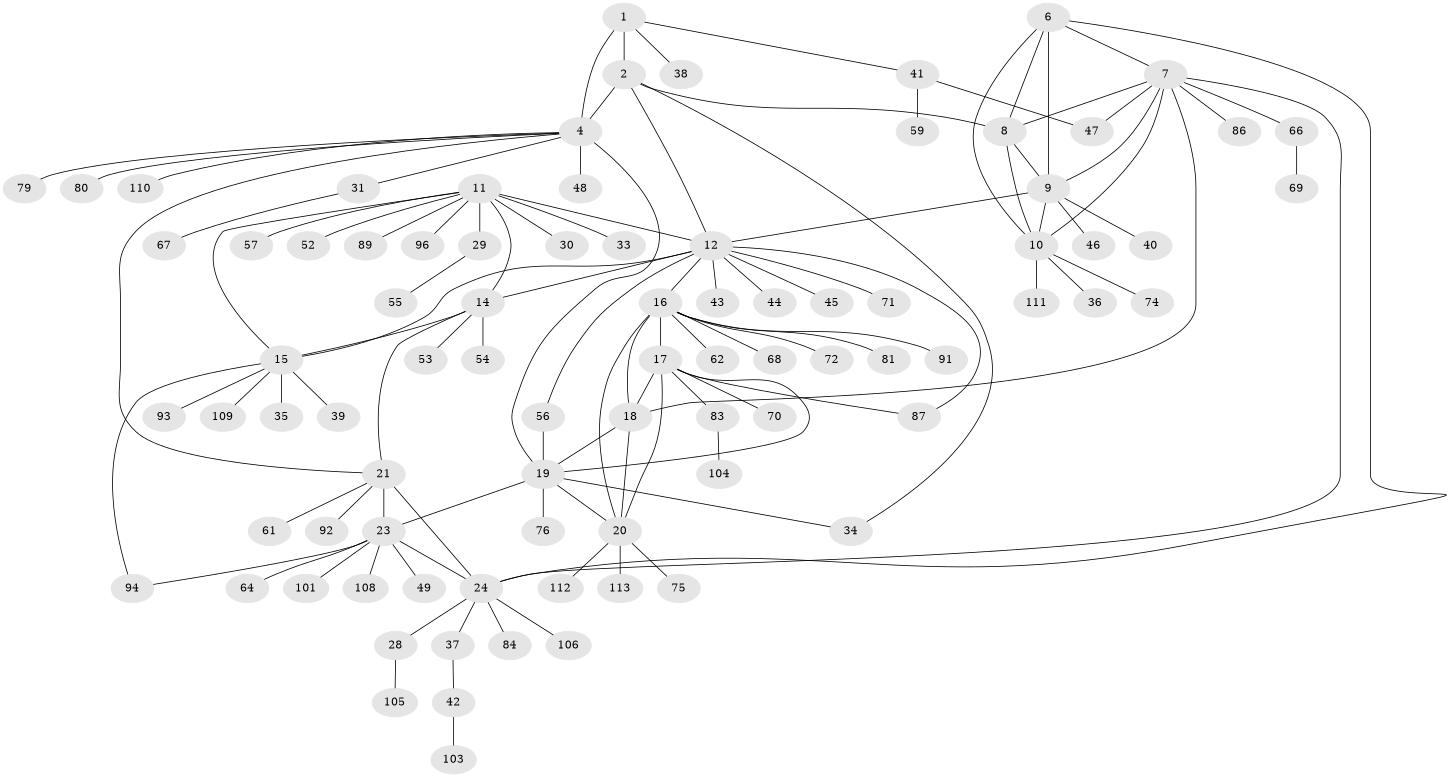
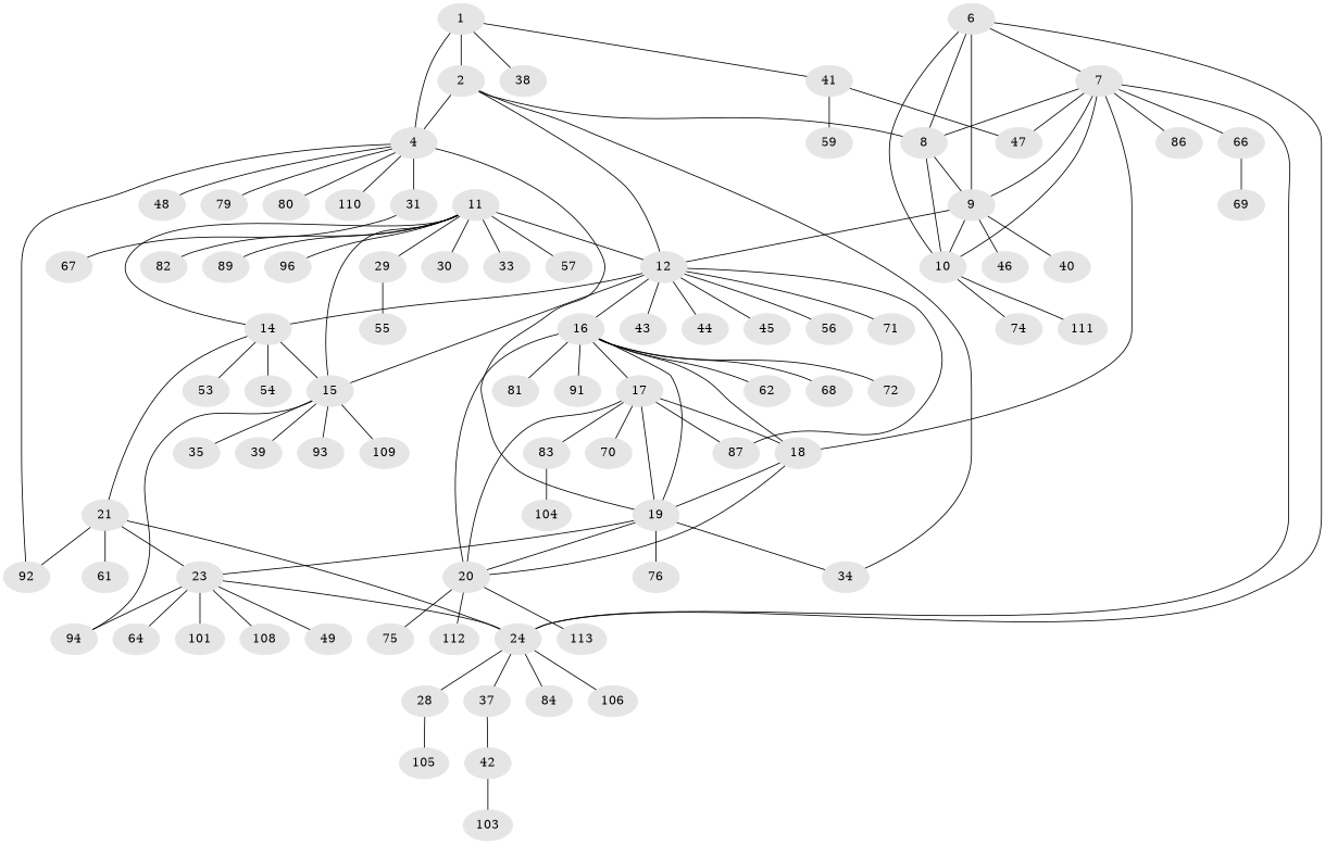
  graph {
    node [color=gray90 style=filled]
    1 [super="+88"]
    2 [super="+3"]
    4 [super="+5"]
    38
    41 [super="+65"]
    8 [super="+50"]
    12 [super="+13"]
    34 [super="+78"]
    31
    19
    21 [super="+22"]
    48 [super="+63"]
    79
    80
    110
    47 [super="+51"]
    59
    9 [super="+100"]
    10 [super="+58"]
    14 [super="+85"]
    15 [super="+60"]
    16 [super="+26"]
    43
    44
    45
    56
    71
    n28 [label=87]
    67
    20 [super="+52"]
    23 [super="+25"]
    76
    24 [super="+32"]
    61
    92
    6 [super="+73"]
    7 [super="+107"]
    18 [super="+90"]
    66 [super="+99"]
    86
    40
    46
-   36
    74 [super="+95"]
    111
    28
    37 [super="+98"]
    84
    106
    69
    11 [super="+27"]
    29
    30
    33
    57
-   82 [label=52]
+   82
    89
    96
    53
    54
    35
    39
    93
    94
    109
    55
    17
    62 [super="+87"]
    68
    72 [super="+114"]
    81
    91
    70
    83
    75 [super="+102"]
    112
    113
    104
    49
    64 [super="+97"]
    101
    108
    105
    42
    103
    1 -- 2 [weight=2]
    1 -- 4 [weight=2]
    1 -- 38
    1 -- 41
    2 -- 4 [weight=4]
    2 -- 8
    2 -- 12
    2 -- 34
    4 -- 31
    4 -- 19
-   4 -- 21
+   4 -- 92
    4 -- 48
    4 -- 79
    4 -- 80
    4 -- 110
    41 -- 47
    41 -- 59
    8 -- 9
    8 -- 10
    12 -- 14 [weight=2]
    12 -- 15 [weight=2]
    12 -- 16
    12 -- 43
    12 -- 44
    12 -- 45
    12 -- 56
    12 -- 71
    12 -- n28
    31 -- 67
    19 -- 34
    19 -- 20
    19 -- 23
    19 -- 76
    21 -- 23 [weight=4]
    21 -- 24 [weight=2]
    21 -- 61
    21 -- 92
    9 -- 12
    9 -- 10
    9 -- 40
    9 -- 46
-   10 -- 36
    10 -- 74
    10 -- 111
    14 -- 21
    14 -- 15
    14 -- 53
    14 -- 54
    15 -- 35
    15 -- 39
    15 -- 93
    15 -- 94
    15 -- 109
-   56 -- 19
+   16 -- 19
    16 -- 20
    16 -- 18
    16 -- 17
    16 -- 62
    16 -- 68
    16 -- 72
    16 -- 81
    16 -- 91
    20 -- 75
    20 -- 112
    20 -- 113
    23 -- 24 [weight=2]
    23 -- 94
    23 -- 49
    23 -- 64
    23 -- 101
    23 -- 108
    24 -- 28
    24 -- 37
    24 -- 84
    24 -- 106
    6 -- 8
    6 -- 9
    6 -- 10
    6 -- 24
    6 -- 7
    7 -- 8
    7 -- 47
    7 -- 9
    7 -- 10
    7 -- 24
    7 -- 18
    7 -- 66
    7 -- 86
    18 -- 19
    18 -- 20
    66 -- 69
    28 -- 105
    37 -- 42
    11 -- 12 [weight=2]
    11 -- 14
    11 -- 15
    11 -- 29
    11 -- 30
    11 -- 33
    11 -- 57
    11 -- 82
    11 -- 89
    11 -- 96
    29 -- 55
    17 -- 19
    17 -- n28
    17 -- 20
    17 -- 18
    17 -- 70
    17 -- 83
    83 -- 104
    42 -- 103
  }
